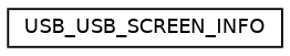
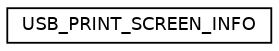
  digraph {
    rankdir=LR
-   n1 [color=black fillcolor=white fontname=Helvetica fontsize=10 height=0.2 label=USB_USB_SCREEN_INFO shape=record style=filled width=0.4]
+   n1 [color=black fillcolor=white fontname=Helvetica fontsize=10 height=0.2 label=USB_PRINT_SCREEN_INFO shape=record style=filled width=0.4]
  }
